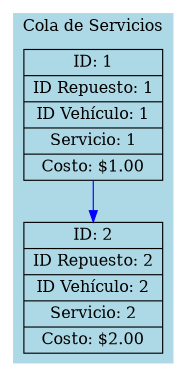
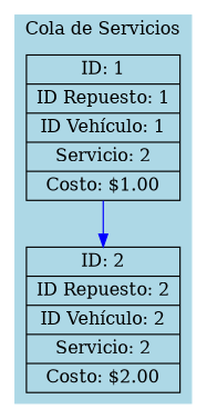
  digraph {
    rankdir=TB
    node [shape=record]
-   n1 [label="{{ID: 1}|{ID Repuesto: 1}|{ID Vehículo: 1}|{Servicio: 1}|{Costo: $1.00}}"]
+   n1 [label="{{ID: 1}|{ID Repuesto: 1}|{ID Vehículo: 1}|{Servicio: 2}|{Costo: $1.00}}"]
    n2 [label="{{ID: 2}|{ID Repuesto: 2}|{ID Vehículo: 2}|{Servicio: 2}|{Costo: $2.00}}"]
    subgraph cluster_1 {
      color=lightblue
      label="Cola de Servicios"
      style=filled
      n1
      n2
    }
    n1 -> n2 [color=blue constraint=true]
  }
